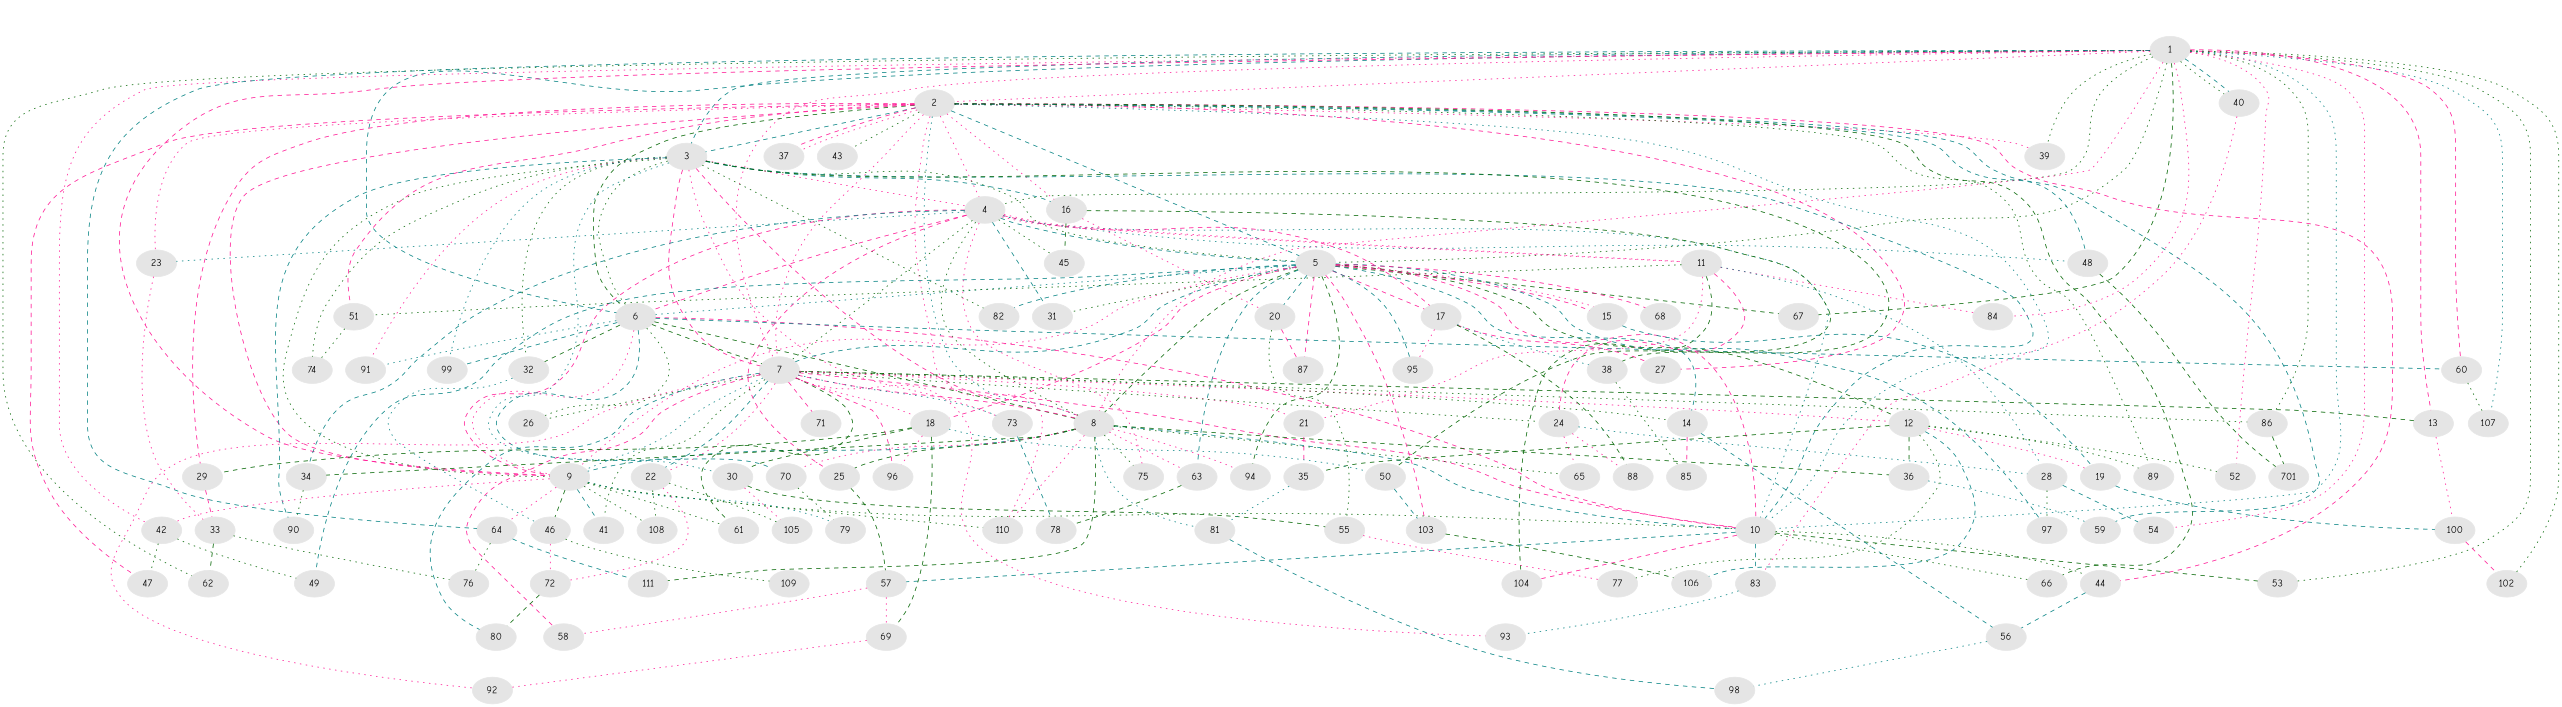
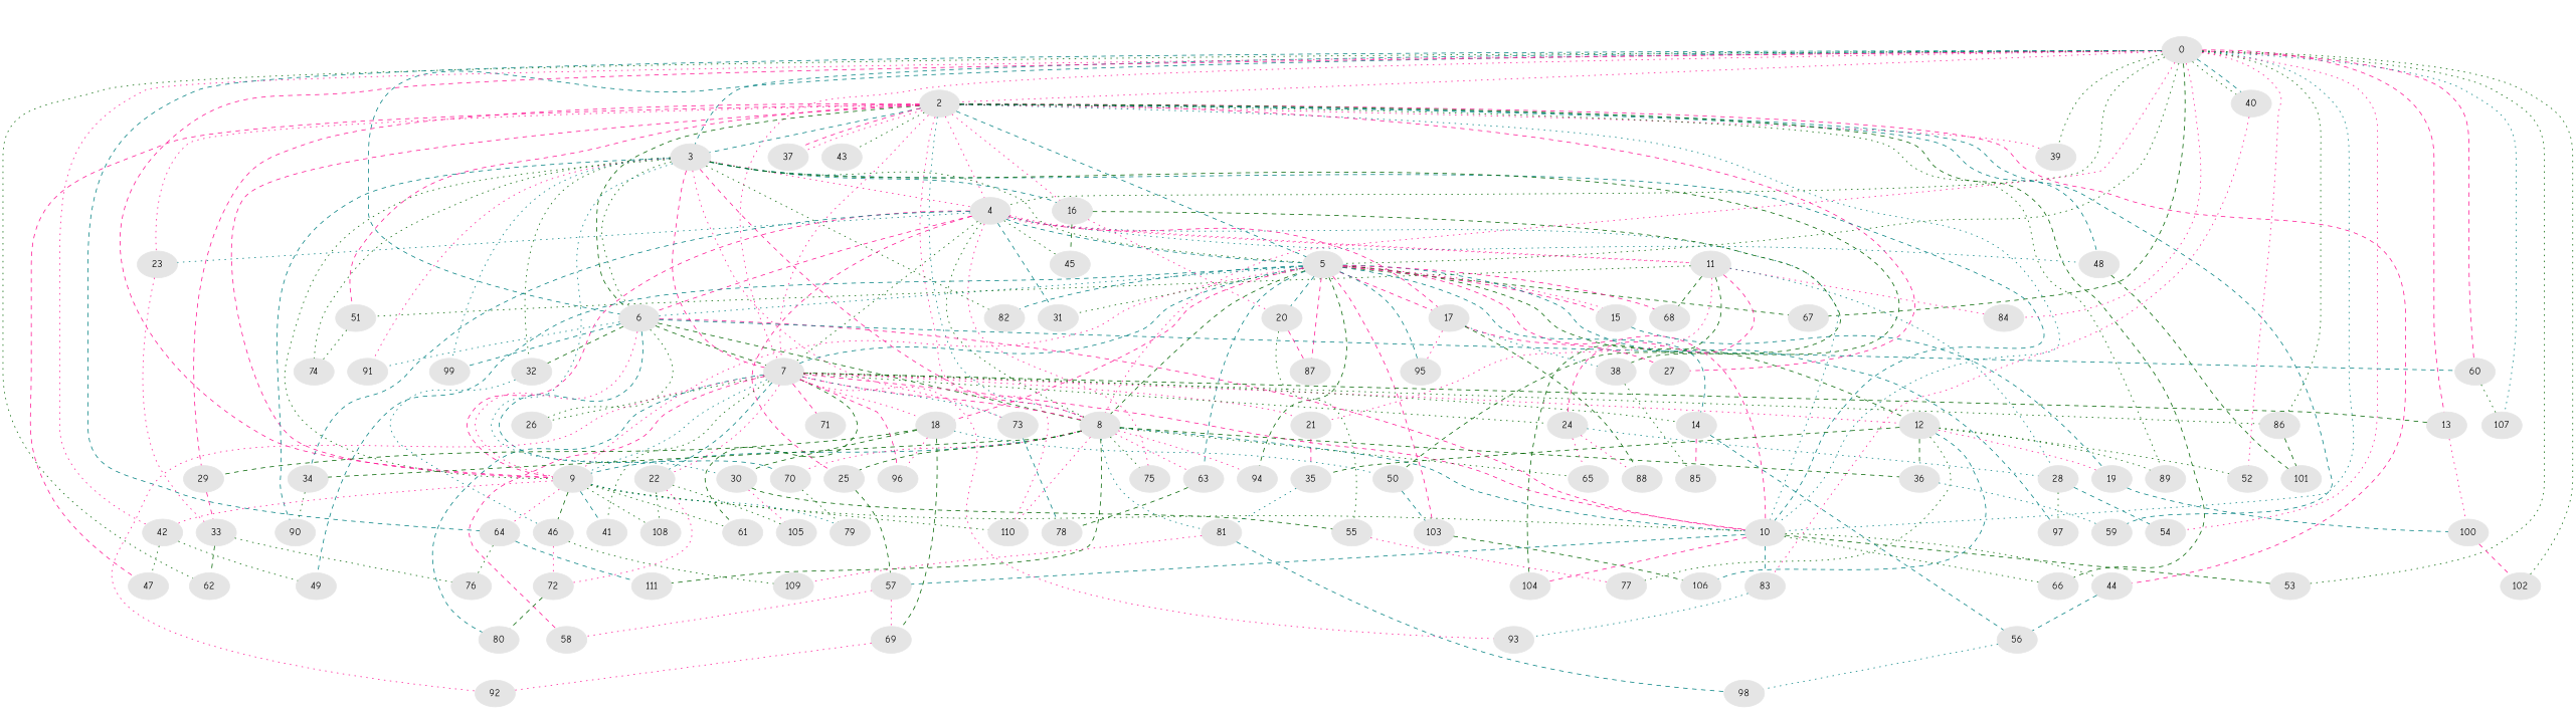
  graph {
    fontname="Comic Neue"
    node [color=gray90 fontname="Comic Neue" style=filled]
    edge [color=deeppink fontname="Comic Neue" style=dotted]
-   1
+   1 [label=0]
    2
    3
    4
    5
    6
    7
    8
    9
    10
    13
    39
    40
    42
    52
    53
    54
    60
    62
    64
    67
    84
    86
    102
    107
    16
    23
    27
    29
    37
    43
    44
    47
    48
    51
    59
    66
    89
    110
    30
    32
    38
    73
    74
    82
    90
    91
    99
    11
    17
    25
    31
    34
    45
    75
    12
    14
    15
    18
    20
    49
    63
    87
    94
    95
    97
    103
    68
    26
    70
    21
    22
    24
    41
    58
    61
    71
    80
    92
    93
    96
    36
    65
    81
    111
    46
    79
    108
    57
    83
    104
    100
    76
-   101 [label=701]
+   101
    50
    33
    56
    55
    105
    85
    78
    28
    88
    19
    35
    77
    106
    69
    72
    109
    98
    1 -- 2
    1 -- 3 [color=teal style=dashed]
    1 -- 4 [color=darkgreen]
    1 -- 5 [color=darkgreen]
    1 -- 6 [color=teal style=dashed]
    1 -- 7
    1 -- 8
    1 -- 9 [style=dashed]
    1 -- 10 [color=teal]
    1 -- 13 [style=dashed]
    1 -- 39 [color=darkgreen]
    1 -- 40 [color=darkgreen]
    1 -- 40 [color=teal style=dashed]
    1 -- 42
    1 -- 52
    1 -- 53 [color=darkgreen]
    1 -- 54
    1 -- 60 [style=dashed]
    1 -- 62 [color=darkgreen]
    1 -- 64 [color=teal style=dashed]
    1 -- 67 [color=darkgreen style=dashed]
    1 -- 84
    1 -- 86 [color=darkgreen]
    1 -- 102 [color=darkgreen]
    1 -- 107 [color=teal]
    2 -- 3 [color=teal style=dashed]
    2 -- 4
    2 -- 5 [color=teal style=dashed]
    2 -- 6 [color=darkgreen style=dashed]
    2 -- 7
    2 -- 8 [color=teal]
    2 -- 9 [style=dashed]
    2 -- 10 [color=teal]
    2 -- 39
    2 -- 16
    2 -- 23
    2 -- 27 [style=dashed]
    2 -- 29 [style=dashed]
    2 -- 37 [style=dashed]
    2 -- 37
    2 -- 43 [color=darkgreen]
    2 -- 44 [style=dashed]
    2 -- 47 [style=dashed]
    2 -- 48 [color=teal style=dashed]
    2 -- 51 [style=dashed]
    2 -- 59 [color=teal style=dashed]
    2 -- 66 [color=darkgreen style=dashed]
    2 -- 89 [color=darkgreen]
    2 -- 110
    3 -- 4
    3 -- 5 [color=darkgreen]
    3 -- 6 [color=darkgreen]
    3 -- 7 [style=dashed]
    3 -- 8 [style=dashed]
    3 -- 9 [color=darkgreen]
    3 -- 10 [color=teal style=dashed]
    3 -- 16 [color=teal style=dashed]
    3 -- 30 [color=teal]
    3 -- 32 [color=darkgreen]
    3 -- 38 [color=darkgreen style=dashed]
    3 -- 73
    3 -- 74 [color=darkgreen]
    3 -- 82 [color=darkgreen]
    3 -- 90 [color=teal style=dashed]
    3 -- 91
    3 -- 99 [color=teal]
    4 -- 5 [color=teal style=dashed]
    4 -- 6 [style=dashed]
    4 -- 7 [color=darkgreen]
    4 -- 8 [color=darkgreen]
    4 -- 9 [style=dashed]
    4 -- 10 [color=teal]
    4 -- 23 [color=teal]
    4 -- 48 [color=teal]
    4 -- 11
    4 -- 11
    4 -- 17 [style=dashed]
    4 -- 25 [style=dashed]
    4 -- 31 [color=teal style=dashed]
    4 -- 34 [color=teal style=dashed]
    4 -- 45 [color=darkgreen]
    4 -- 75
    5 -- 6 [color=teal]
    5 -- 7 [color=teal style=dashed]
    5 -- 8 [color=darkgreen style=dashed]
    5 -- 9
    5 -- 10 [style=dashed]
    5 -- 67 [color=darkgreen style=dashed]
    5 -- 82 [color=teal style=dashed]
    5 -- 17 [style=dashed]
    5 -- 31 [color=darkgreen]
    5 -- 12 [color=darkgreen style=dashed]
    5 -- 14 [color=teal style=dashed]
    5 -- 15 [style=dashed]
    5 -- 15
    5 -- 18 [style=dashed]
    5 -- 20 [color=teal style=dashed]
    5 -- 49 [color=teal style=dashed]
    5 -- 63 [color=teal style=dashed]
    5 -- 87 [style=dashed]
    5 -- 94 [color=darkgreen style=dashed]
    5 -- 95 [color=teal style=dashed]
    5 -- 97 [color=teal style=dashed]
    5 -- 103 [style=dashed]
    5 -- 68 [style=dashed]
    6 -- 7 [color=darkgreen style=dashed]
    6 -- 8 [color=darkgreen style=dashed]
    6 -- 9
    6 -- 10 [style=dashed]
    6 -- 60 [color=teal style=dashed]
    6 -- 32 [color=darkgreen style=dashed]
    6 -- 91 [color=teal]
    6 -- 99 [color=teal style=dashed]
    6 -- 26 [color=darkgreen]
    6 -- 70 [color=teal style=dashed]
    7 -- 8 [style=dashed]
    7 -- 9 [color=teal]
    7 -- 10 [style=dashed]
    7 -- 13 [color=darkgreen style=dashed]
    7 -- 86 [color=darkgreen]
    7 -- 73 [color=teal]
    7 -- 12
    7 -- 14 [color=darkgreen]
    7 -- 18
    7 -- 26 [color=darkgreen]
    7 -- 21
    7 -- 22 [color=teal style=dashed]
    7 -- 22
    7 -- 24 [color=darkgreen]
    7 -- 41 [color=darkgreen]
    7 -- 58 [style=dashed]
    7 -- 61 [color=darkgreen style=dashed]
    7 -- 71 [style=dashed]
    7 -- 80 [color=teal style=dashed]
    7 -- 92
    7 -- 93
    7 -- 96 [style=dashed]
    8 -- 9 [color=teal style=dashed]
    8 -- 10 [color=teal style=dashed]
    8 -- 110
    8 -- 25 [color=darkgreen style=dashed]
    8 -- 34 [color=darkgreen style=dashed]
    8 -- 75 [color=darkgreen]
    8 -- 63
    8 -- 94
    8 -- 70
    8 -- 36 [color=darkgreen style=dashed]
    8 -- 65 [color=darkgreen]
    8 -- 81 [color=teal]
    8 -- 111 [color=darkgreen style=dashed]
    9 -- 10 [color=darkgreen]
    9 -- 42
    9 -- 64
    9 -- 110 [color=darkgreen]
    9 -- 41 [color=teal style=dashed]
    9 -- 61 [color=darkgreen]
    9 -- 46 [color=darkgreen style=dashed]
    9 -- 79 [color=teal]
    9 -- 108 [color=darkgreen]
    10 -- 53 [color=darkgreen style=dashed]
    10 -- 44 [color=darkgreen]
    10 -- 66 [color=darkgreen]
    10 -- 57 [color=teal style=dashed]
    10 -- 83 [color=teal style=dashed]
    10 -- 104 [style=dashed]
    13 -- 100
    40 -- 83
    42 -- 47 [color=darkgreen]
    42 -- 49 [color=darkgreen]
    60 -- 107 [color=darkgreen]
    64 -- 111 [color=teal style=dashed]
    64 -- 76 [color=darkgreen]
    86 -- 101 [color=darkgreen style=dashed]
    16 -- 45 [color=darkgreen style=dashed]
    16 -- 20
    16 -- 50 [color=darkgreen style=dashed]
    23 -- 33
    29 -- 33 [style=dashed]
    44 -- 56 [color=teal style=dashed]
    48 -- 101 [color=darkgreen style=dashed]
    51 -- 74 [color=darkgreen]
    30 -- 55 [color=darkgreen style=dashed]
    30 -- 105
    32 -- 46 [color=teal]
    38 -- 85 [color=darkgreen]
    73 -- 78 [color=teal style=dashed]
    11 -- 84
    11 -- 51 [color=darkgreen]
+   11 -- 68 [color=darkgreen style=dashed]
    11 -- 21
    11 -- 24 [style=dashed]
    11 -- 104 [color=darkgreen style=dashed]
    11 -- 28 [color=teal]
    17 -- 27 [style=dashed]
    17 -- 38 [color=teal]
    17 -- 95
    17 -- 88 [color=darkgreen style=dashed]
    25 -- 57 [color=darkgreen style=dashed]
    34 -- 90 [color=darkgreen]
    12 -- 52 [color=darkgreen]
    12 -- 89 [color=darkgreen]
    12 -- 36 [color=darkgreen style=dashed]
    12 -- 19
    12 -- 35 [color=darkgreen style=dashed]
    12 -- 77 [color=darkgreen]
    12 -- 106 [color=teal style=dashed]
    14 -- 56 [color=teal style=dashed]
    14 -- 85 [style=dashed]
    15 -- 19 [color=teal style=dashed]
    18 -- 29 [color=darkgreen style=dashed]
    18 -- 30 [color=darkgreen style=dashed]
    18 -- 96
    18 -- 50 [color=teal]
    18 -- 69 [color=darkgreen style=dashed]
    20 -- 87 [style=dashed]
    20 -- 55 [color=darkgreen]
    63 -- 78 [color=darkgreen style=dashed]
    103 -- 106 [color=darkgreen style=dashed]
    70 -- 79 [color=darkgreen]
    21 -- 35 [style=dashed]
    22 -- 108 [color=darkgreen]
    22 -- 105 [color=darkgreen]
    22 -- 72
    24 -- 65
    24 -- 28 [color=teal]
    24 -- 88
    36 -- 59 [color=teal]
+   81 -- 109
    81 -- 98 [color=teal style=dashed]
    46 -- 72
    46 -- 109 [color=darkgreen]
    57 -- 58
    57 -- 69
    83 -- 93 [color=teal]
    100 -- 102 [style=dashed]
    50 -- 103 [color=teal style=dashed]
    33 -- 62 [color=darkgreen style=dashed]
    33 -- 76 [color=darkgreen]
    56 -- 98 [color=teal]
    55 -- 77
    28 -- 54 [color=teal style=dashed]
    28 -- 97 [color=darkgreen]
    19 -- 100 [color=teal style=dashed]
    35 -- 81 [color=teal]
    69 -- 92
    72 -- 80 [color=darkgreen style=dashed]
  }
